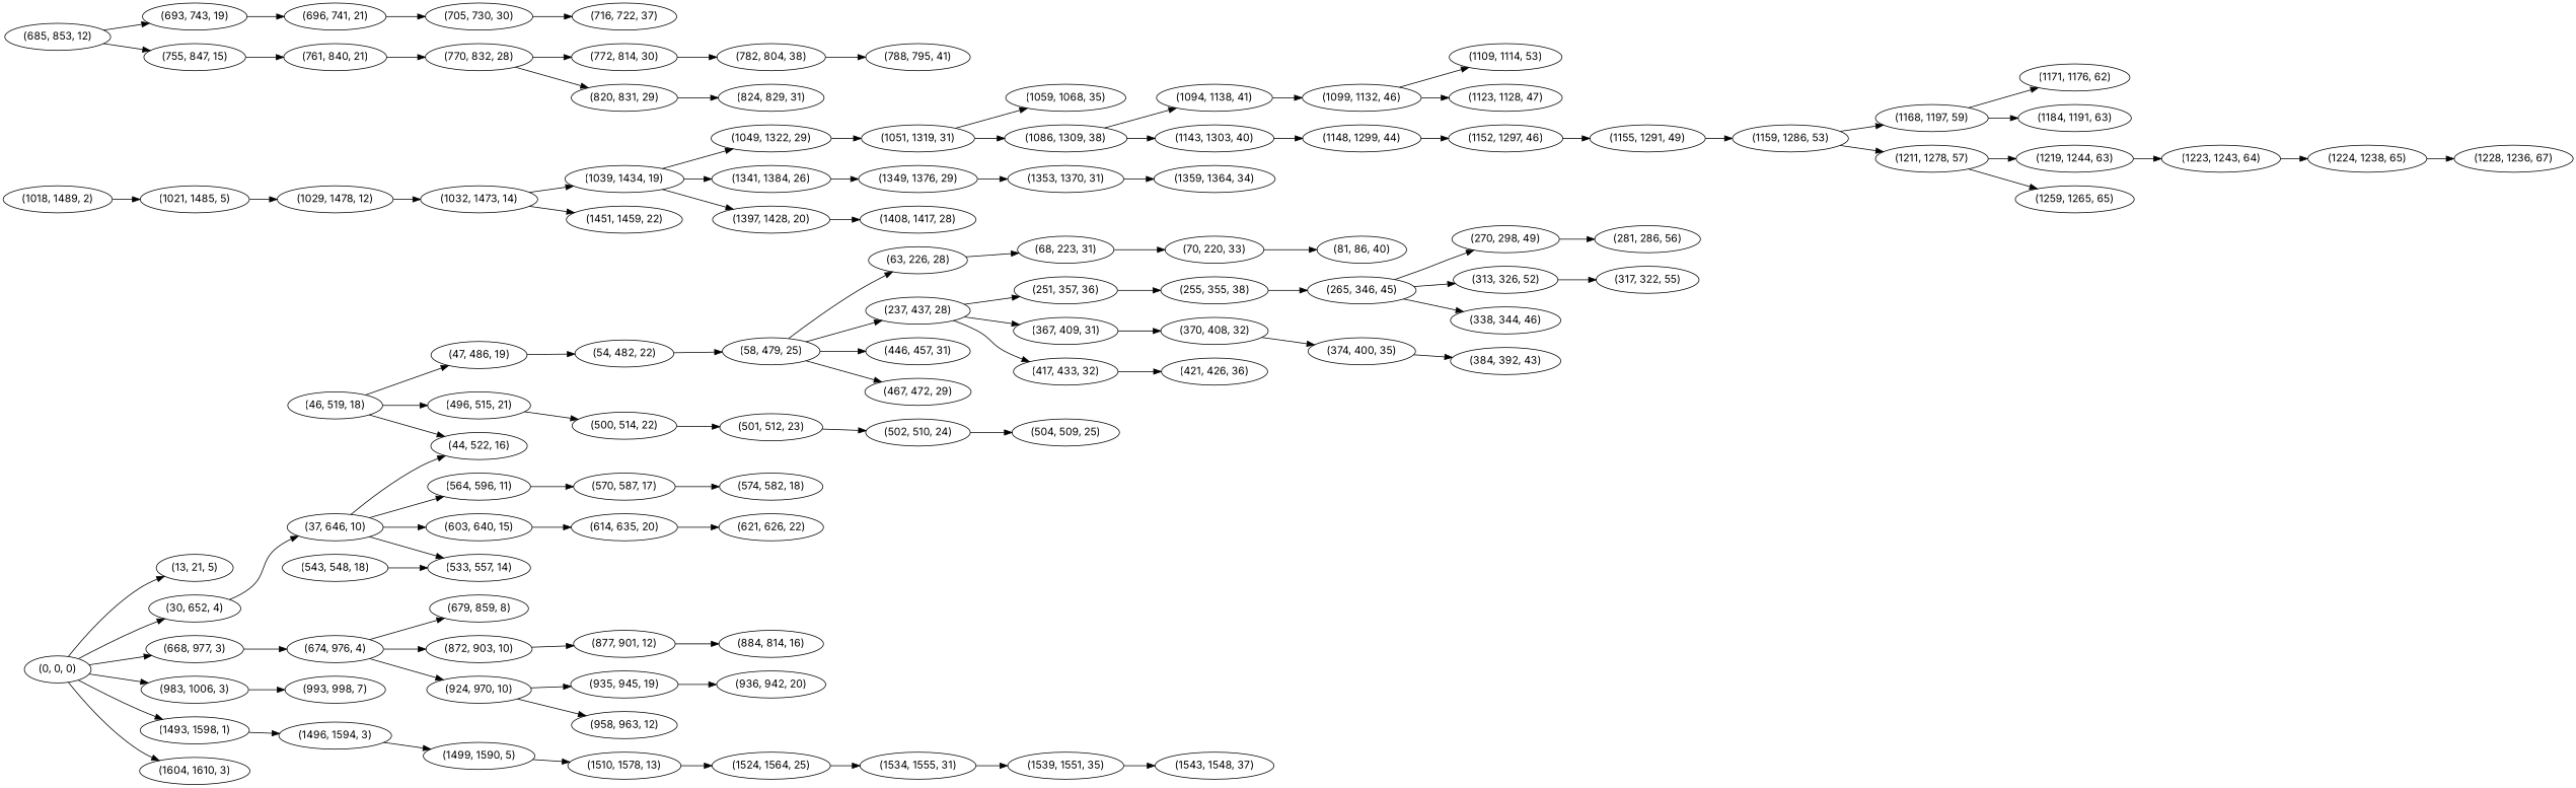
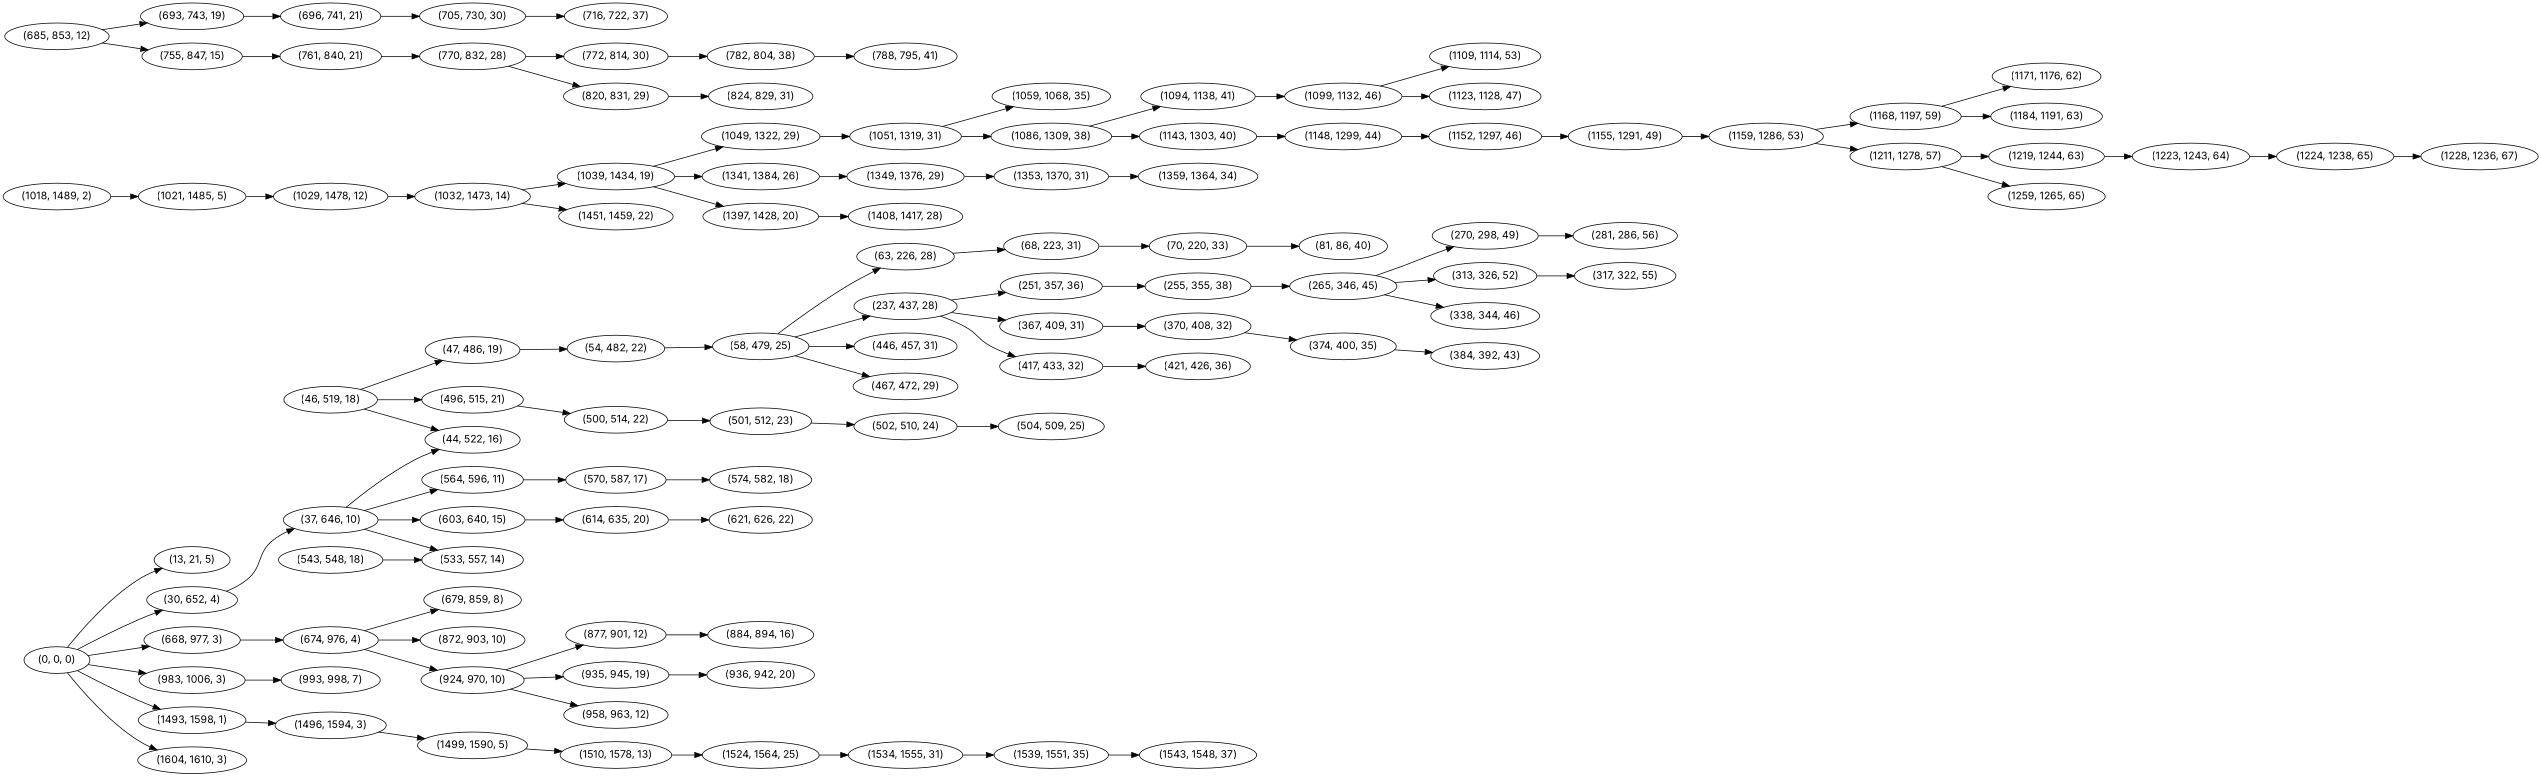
  digraph {
    fontname=Inter
    rankdir=LR
    node [fontname=Inter]
    edge [fontname=Inter]
    "(0, 0, 0)"
    "(13, 21, 5)"
    "(30, 652, 4)"
    "(668, 977, 3)"
    "(983, 1006, 3)"
    "(1493, 1598, 1)"
    "(1604, 1610, 3)"
    "(37, 646, 10)"
    "(674, 976, 4)"
    "(993, 998, 7)"
    "(1018, 1489, 2)"
    "(1021, 1485, 5)"
    "(1496, 1594, 3)"
    "(44, 522, 16)"
    "(533, 557, 14)"
    "(564, 596, 11)"
    "(603, 640, 15)"
    "(570, 587, 17)"
    "(614, 635, 20)"
    "(46, 519, 18)"
    "(47, 486, 19)"
    "(496, 515, 21)"
    "(54, 482, 22)"
    "(500, 514, 22)"
    "(58, 479, 25)"
    "(63, 226, 28)"
    "(237, 437, 28)"
    "(446, 457, 31)"
    "(467, 472, 29)"
    "(68, 223, 31)"
    "(251, 357, 36)"
    "(367, 409, 31)"
    "(417, 433, 32)"
    "(70, 220, 33)"
    "(81, 86, 40)"
    "(255, 355, 38)"
    "(370, 408, 32)"
    "(421, 426, 36)"
    "(265, 346, 45)"
    "(270, 298, 49)"
    "(313, 326, 52)"
    "(338, 344, 46)"
    "(281, 286, 56)"
    "(317, 322, 55)"
    "(374, 400, 35)"
    "(384, 392, 43)"
    "(501, 512, 23)"
    "(502, 510, 24)"
    "(504, 509, 25)"
    "(543, 548, 18)"
    "(574, 582, 18)"
    "(621, 626, 22)"
    "(679, 859, 8)"
    "(872, 903, 10)"
    "(924, 970, 10)"
    "(877, 901, 12)"
    "(935, 945, 19)"
    "(958, 963, 12)"
    "(685, 853, 12)"
    "(693, 743, 19)"
    "(755, 847, 15)"
    "(696, 741, 21)"
    "(761, 840, 21)"
    "(705, 730, 30)"
    "(716, 722, 37)"
    "(770, 832, 28)"
    "(772, 814, 30)"
    "(820, 831, 29)"
    "(782, 804, 38)"
    "(824, 829, 31)"
    "(788, 795, 41)"
-   "(884, 894, 16)" [label="(884, 814, 16)"]
+   "(884, 894, 16)"
    "(936, 942, 20)"
    "(1029, 1478, 12)"
    "(1032, 1473, 14)"
    "(1039, 1434, 19)"
    "(1451, 1459, 22)"
    "(1049, 1322, 29)"
    "(1341, 1384, 26)"
    "(1397, 1428, 20)"
    "(1051, 1319, 31)"
    "(1349, 1376, 29)"
    "(1408, 1417, 28)"
    "(1059, 1068, 35)"
    "(1086, 1309, 38)"
    "(1094, 1138, 41)"
    "(1143, 1303, 40)"
    "(1099, 1132, 46)"
    "(1148, 1299, 44)"
    "(1109, 1114, 53)"
    "(1123, 1128, 47)"
    "(1152, 1297, 46)"
    "(1155, 1291, 49)"
    "(1159, 1286, 53)"
    "(1168, 1197, 59)"
    "(1211, 1278, 57)"
    "(1171, 1176, 62)"
    "(1184, 1191, 63)"
    "(1219, 1244, 63)"
    "(1259, 1265, 65)"
    "(1223, 1243, 64)"
    "(1224, 1238, 65)"
    "(1228, 1236, 67)"
    "(1353, 1370, 31)"
    "(1359, 1364, 34)"
    "(1499, 1590, 5)"
    "(1510, 1578, 13)"
    "(1524, 1564, 25)"
    "(1534, 1555, 31)"
    "(1539, 1551, 35)"
    "(1543, 1548, 37)"
    "(0, 0, 0)" -> "(13, 21, 5)"
    "(0, 0, 0)" -> "(30, 652, 4)"
    "(0, 0, 0)" -> "(668, 977, 3)"
    "(0, 0, 0)" -> "(983, 1006, 3)"
    "(0, 0, 0)" -> "(1493, 1598, 1)"
    "(0, 0, 0)" -> "(1604, 1610, 3)"
    "(30, 652, 4)" -> "(37, 646, 10)"
    "(668, 977, 3)" -> "(674, 976, 4)"
    "(983, 1006, 3)" -> "(993, 998, 7)"
    "(1493, 1598, 1)" -> "(1496, 1594, 3)"
    "(37, 646, 10)" -> "(44, 522, 16)"
    "(37, 646, 10)" -> "(533, 557, 14)"
    "(37, 646, 10)" -> "(564, 596, 11)"
    "(37, 646, 10)" -> "(603, 640, 15)"
    "(674, 976, 4)" -> "(679, 859, 8)"
    "(674, 976, 4)" -> "(872, 903, 10)"
    "(674, 976, 4)" -> "(924, 970, 10)"
    "(1018, 1489, 2)" -> "(1021, 1485, 5)"
    "(1021, 1485, 5)" -> "(1029, 1478, 12)"
    "(1496, 1594, 3)" -> "(1499, 1590, 5)"
    "(564, 596, 11)" -> "(570, 587, 17)"
    "(603, 640, 15)" -> "(614, 635, 20)"
    "(570, 587, 17)" -> "(574, 582, 18)"
    "(614, 635, 20)" -> "(621, 626, 22)"
    "(46, 519, 18)" -> "(44, 522, 16)"
    "(46, 519, 18)" -> "(47, 486, 19)"
    "(46, 519, 18)" -> "(496, 515, 21)"
    "(47, 486, 19)" -> "(54, 482, 22)"
    "(496, 515, 21)" -> "(500, 514, 22)"
    "(54, 482, 22)" -> "(58, 479, 25)"
    "(500, 514, 22)" -> "(501, 512, 23)"
    "(58, 479, 25)" -> "(63, 226, 28)"
    "(58, 479, 25)" -> "(237, 437, 28)"
    "(58, 479, 25)" -> "(446, 457, 31)"
    "(58, 479, 25)" -> "(467, 472, 29)"
    "(63, 226, 28)" -> "(68, 223, 31)"
    "(237, 437, 28)" -> "(251, 357, 36)"
    "(237, 437, 28)" -> "(367, 409, 31)"
    "(237, 437, 28)" -> "(417, 433, 32)"
    "(68, 223, 31)" -> "(70, 220, 33)"
    "(251, 357, 36)" -> "(255, 355, 38)"
    "(367, 409, 31)" -> "(370, 408, 32)"
    "(417, 433, 32)" -> "(421, 426, 36)"
    "(70, 220, 33)" -> "(81, 86, 40)"
    "(255, 355, 38)" -> "(265, 346, 45)"
    "(370, 408, 32)" -> "(374, 400, 35)"
    "(265, 346, 45)" -> "(270, 298, 49)"
    "(265, 346, 45)" -> "(313, 326, 52)"
    "(265, 346, 45)" -> "(338, 344, 46)"
    "(270, 298, 49)" -> "(281, 286, 56)"
    "(313, 326, 52)" -> "(317, 322, 55)"
    "(374, 400, 35)" -> "(384, 392, 43)"
    "(501, 512, 23)" -> "(502, 510, 24)"
    "(502, 510, 24)" -> "(504, 509, 25)"
    "(543, 548, 18)" -> "(533, 557, 14)"
-   "(872, 903, 10)" -> "(877, 901, 12)"
+   "(924, 970, 10)" -> "(877, 901, 12)"
    "(924, 970, 10)" -> "(935, 945, 19)"
    "(924, 970, 10)" -> "(958, 963, 12)"
    "(877, 901, 12)" -> "(884, 894, 16)"
    "(935, 945, 19)" -> "(936, 942, 20)"
    "(685, 853, 12)" -> "(693, 743, 19)"
    "(685, 853, 12)" -> "(755, 847, 15)"
    "(693, 743, 19)" -> "(696, 741, 21)"
    "(755, 847, 15)" -> "(761, 840, 21)"
    "(696, 741, 21)" -> "(705, 730, 30)"
    "(761, 840, 21)" -> "(770, 832, 28)"
    "(705, 730, 30)" -> "(716, 722, 37)"
    "(770, 832, 28)" -> "(772, 814, 30)"
    "(770, 832, 28)" -> "(820, 831, 29)"
    "(772, 814, 30)" -> "(782, 804, 38)"
    "(820, 831, 29)" -> "(824, 829, 31)"
    "(782, 804, 38)" -> "(788, 795, 41)"
    "(1029, 1478, 12)" -> "(1032, 1473, 14)"
    "(1032, 1473, 14)" -> "(1039, 1434, 19)"
    "(1032, 1473, 14)" -> "(1451, 1459, 22)"
    "(1039, 1434, 19)" -> "(1049, 1322, 29)"
    "(1039, 1434, 19)" -> "(1341, 1384, 26)"
    "(1039, 1434, 19)" -> "(1397, 1428, 20)"
    "(1049, 1322, 29)" -> "(1051, 1319, 31)"
    "(1341, 1384, 26)" -> "(1349, 1376, 29)"
    "(1397, 1428, 20)" -> "(1408, 1417, 28)"
    "(1051, 1319, 31)" -> "(1059, 1068, 35)"
    "(1051, 1319, 31)" -> "(1086, 1309, 38)"
    "(1349, 1376, 29)" -> "(1353, 1370, 31)"
    "(1086, 1309, 38)" -> "(1094, 1138, 41)"
    "(1086, 1309, 38)" -> "(1143, 1303, 40)"
    "(1094, 1138, 41)" -> "(1099, 1132, 46)"
    "(1143, 1303, 40)" -> "(1148, 1299, 44)"
    "(1099, 1132, 46)" -> "(1109, 1114, 53)"
    "(1099, 1132, 46)" -> "(1123, 1128, 47)"
    "(1148, 1299, 44)" -> "(1152, 1297, 46)"
    "(1152, 1297, 46)" -> "(1155, 1291, 49)"
    "(1155, 1291, 49)" -> "(1159, 1286, 53)"
    "(1159, 1286, 53)" -> "(1168, 1197, 59)"
    "(1159, 1286, 53)" -> "(1211, 1278, 57)"
    "(1168, 1197, 59)" -> "(1171, 1176, 62)"
    "(1168, 1197, 59)" -> "(1184, 1191, 63)"
    "(1211, 1278, 57)" -> "(1219, 1244, 63)"
    "(1211, 1278, 57)" -> "(1259, 1265, 65)"
    "(1219, 1244, 63)" -> "(1223, 1243, 64)"
    "(1223, 1243, 64)" -> "(1224, 1238, 65)"
    "(1224, 1238, 65)" -> "(1228, 1236, 67)"
    "(1353, 1370, 31)" -> "(1359, 1364, 34)"
    "(1499, 1590, 5)" -> "(1510, 1578, 13)"
    "(1510, 1578, 13)" -> "(1524, 1564, 25)"
    "(1524, 1564, 25)" -> "(1534, 1555, 31)"
    "(1534, 1555, 31)" -> "(1539, 1551, 35)"
    "(1539, 1551, 35)" -> "(1543, 1548, 37)"
  }
